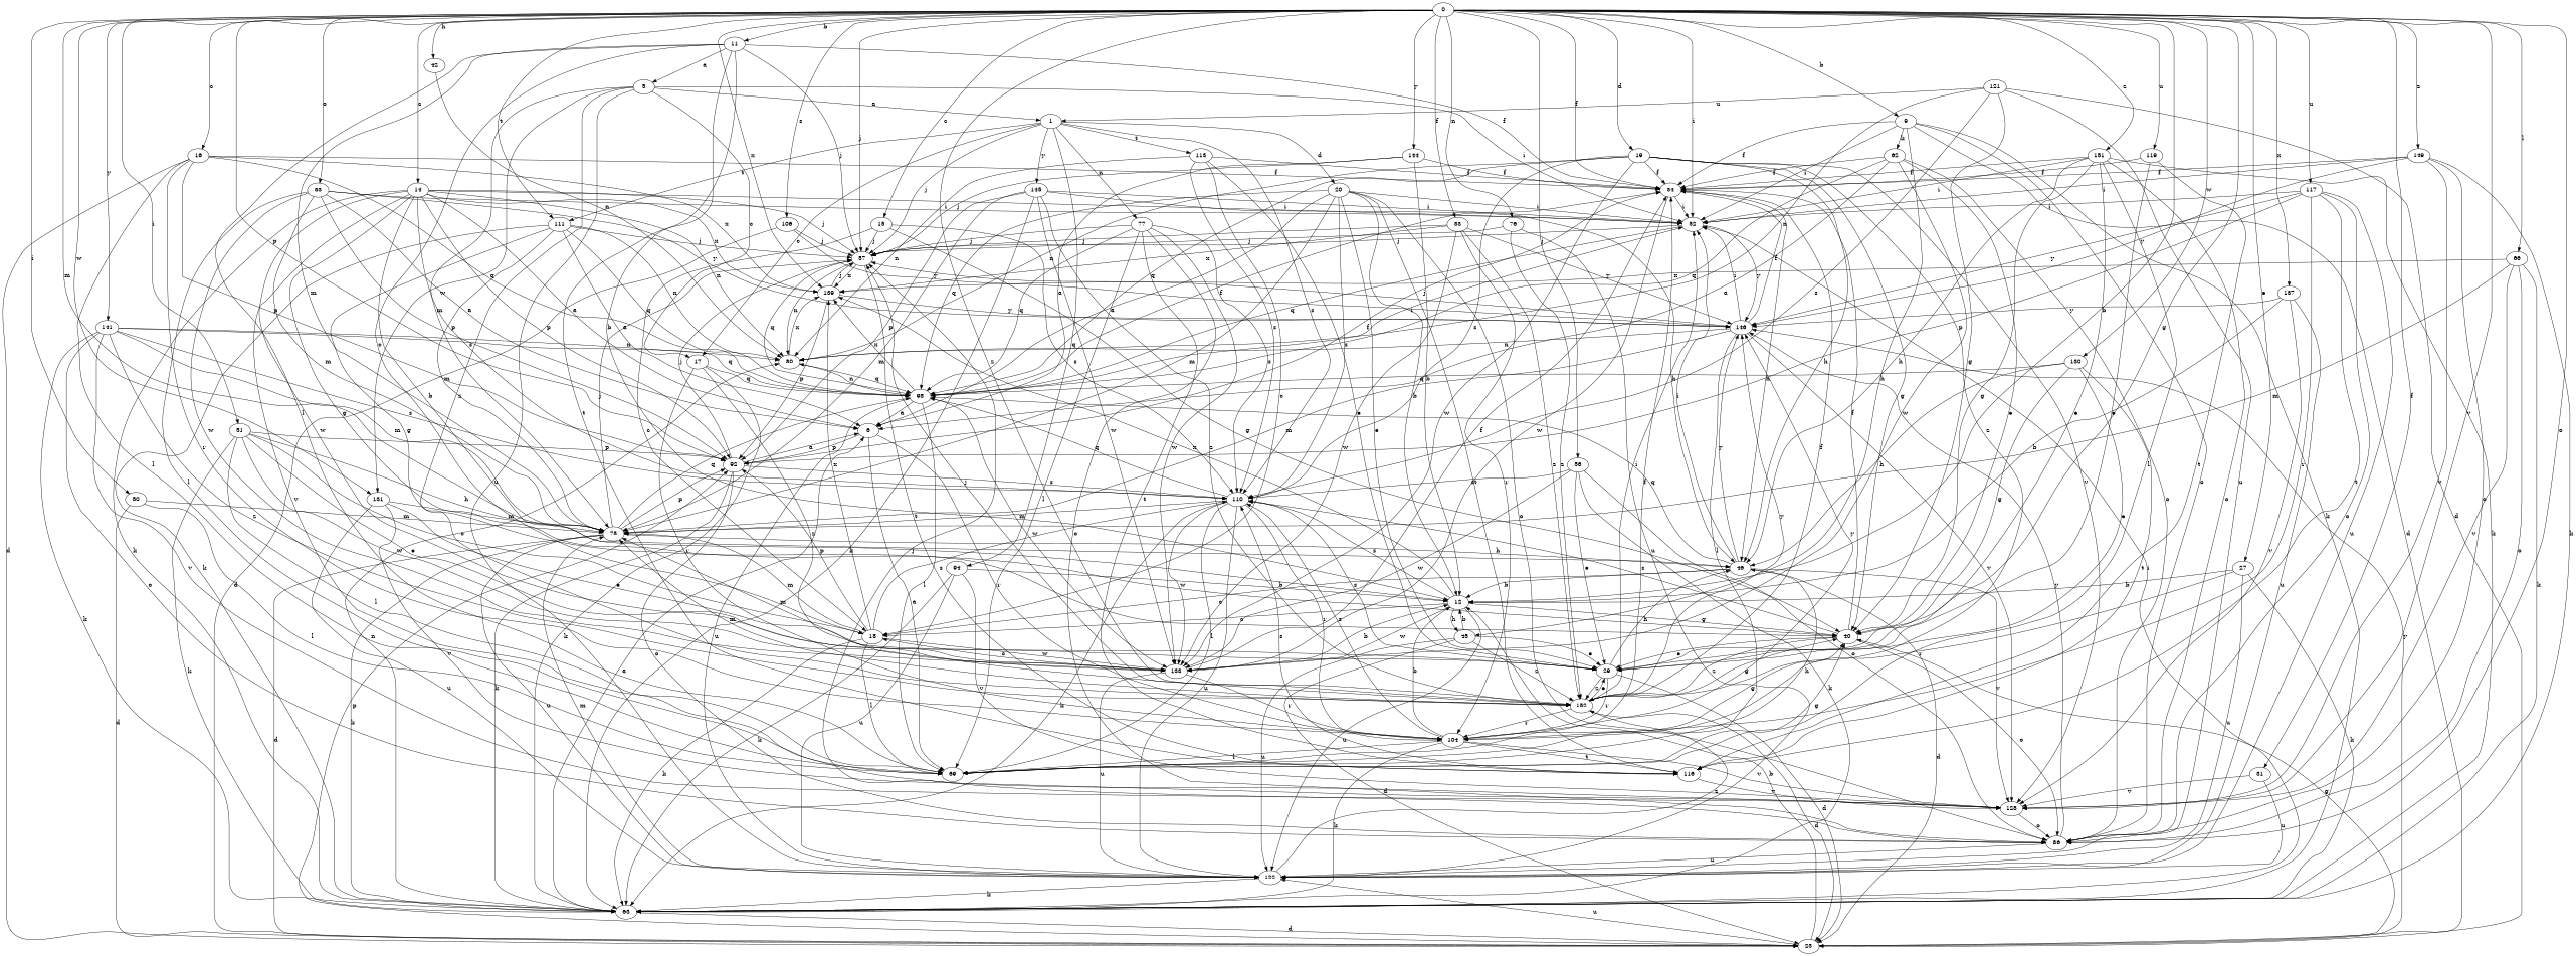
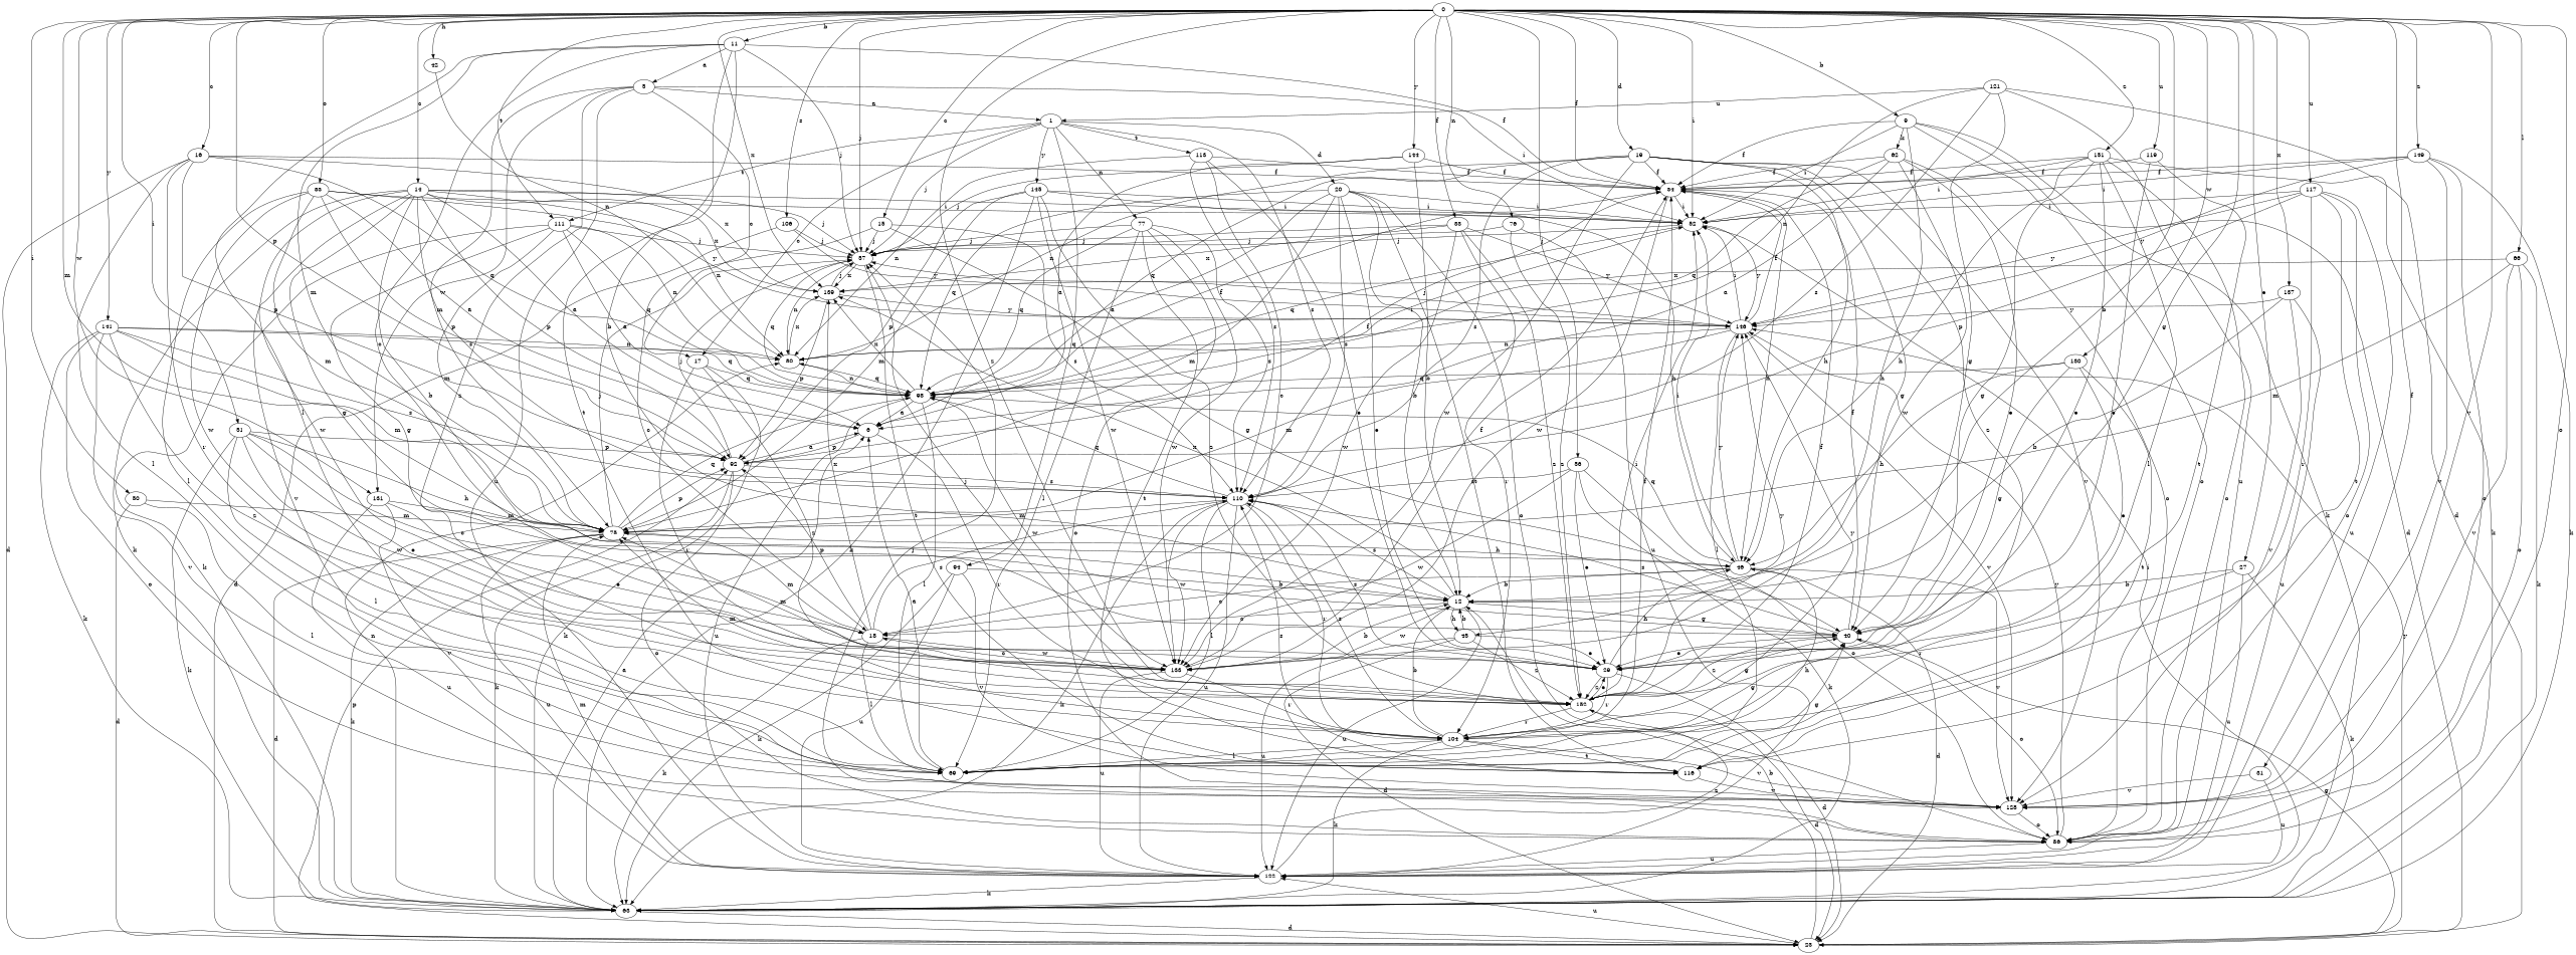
  strict digraph {
    0
    9
    11
    12
    14
    15
    16
    19
    27
    31
    33
    34
    40
    42
    50
    51
    52
    56
    57
    66
    75
    76
    83
    86
    92
    106
    111
    117
    119
    128
    130
    131
    137
    139
    141
    144
    149
    151
    152
    23
    45
    62
    63
    5
    18
    69
    116
    110
    122
    133
    6
    80
    104
    98
    46
    146
    29
    1
    17
    20
    77
    94
    113
    145
    121
    0 -> 9 [label=b]
    0 -> 11 [label=b]
    0 -> 12 [label=b]
    0 -> 14 [label=c]
    0 -> 15 [label=c]
    0 -> 16 [label=c]
    0 -> 19 [label=d]
    0 -> 27 [label=e]
    0 -> 31 [label=f]
    0 -> 33 [label=f]
    0 -> 34 [label=f]
    0 -> 40 [label=g]
    0 -> 42 [label=h]
    0 -> 50 [label=i]
    0 -> 51 [label=i]
    0 -> 52 [label=i]
    0 -> 56 [label=j]
    0 -> 57 [label=j]
    0 -> 66 [label=l]
    0 -> 75 [label=m]
    0 -> 76 [label=n]
    0 -> 83 [label=o]
    0 -> 86 [label=o]
    0 -> 92 [label=p]
    0 -> 106 [label=s]
    0 -> 111 [label=t]
    0 -> 117 [label=u]
    0 -> 119 [label=u]
    0 -> 128 [label=v]
    0 -> 130 [label=w]
    0 -> 131 [label=w]
    0 -> 137 [label=x]
    0 -> 139 [label=x]
    0 -> 141 [label=y]
    0 -> 144 [label=y]
    0 -> 149 [label=z]
    0 -> 151 [label=z]
    0 -> 152 [label=z]
    9 -> 34 [label=f]
    9 -> 52 [label=i]
    9 -> 86 [label=o]
    9 -> 23 [label=d]
    9 -> 45 [label=h]
    9 -> 62 [label=k]
    9 -> 63 [label=k]
    11 -> 12 [label=b]
    11 -> 34 [label=f]
    11 -> 57 [label=j]
    11 -> 75 [label=m]
    11 -> 5 [label=a]
    11 -> 18 [label=c]
    11 -> 69 [label=l]
    11 -> 116 [label=t]
    12 -> 40 [label=g]
    12 -> 139 [label=x]
    12 -> 45 [label=h]
    12 -> 18 [label=c]
    12 -> 110 [label=s]
    12 -> 122 [label=u]
    12 -> 133 [label=w]
    14 -> 12 [label=b]
    14 -> 40 [label=g]
    14 -> 52 [label=i]
    14 -> 57 [label=j]
    14 -> 92 [label=p]
    14 -> 128 [label=v]
    14 -> 139 [label=x]
    14 -> 63 [label=k]
    14 -> 110 [label=s]
    14 -> 133 [label=w]
    14 -> 6 [label=a]
    14 -> 80 [label=n]
    15 -> 40 [label=g]
    15 -> 57 [label=j]
    15 -> 18 [label=c]
    15 -> 110 [label=s]
    16 -> 34 [label=f]
    16 -> 92 [label=p]
    16 -> 139 [label=x]
    16 -> 23 [label=d]
    16 -> 69 [label=l]
    16 -> 104 [label=r]
    16 -> 98 [label=q]
    19 -> 34 [label=f]
    19 -> 40 [label=g]
    19 -> 128 [label=v]
    19 -> 152 [label=z]
    19 -> 110 [label=s]
    19 -> 133 [label=w]
    19 -> 80 [label=n]
    19 -> 98 [label=q]
    19 -> 46 [label=h]
    27 -> 12 [label=b]
    27 -> 63 [label=k]
    27 -> 122 [label=u]
    27 -> 104 [label=r]
    31 -> 128 [label=v]
    31 -> 122 [label=u]
    33 -> 57 [label=j]
    33 -> 139 [label=x]
    33 -> 152 [label=z]
    33 -> 133 [label=w]
    33 -> 104 [label=r]
    33 -> 146 [label=y]
    34 -> 52 [label=i]
    34 -> 133 [label=w]
    34 -> 46 [label=h]
    40 -> 34 [label=f]
    40 -> 86 [label=o]
    40 -> 152 [label=z]
    40 -> 110 [label=s]
    40 -> 29 [label=e]
    42 -> 80 [label=n]
    50 -> 75 [label=m]
    50 -> 23 [label=d]
    50 -> 69 [label=l]
    51 -> 92 [label=p]
    51 -> 63 [label=k]
    51 -> 18 [label=c]
    51 -> 69 [label=l]
    51 -> 133 [label=w]
    51 -> 46 [label=h]
    51 -> 29 [label=e]
    52 -> 57 [label=j]
    52 -> 98 [label=q]
    52 -> 146 [label=y]
    56 -> 86 [label=o]
    56 -> 63 [label=k]
    56 -> 110 [label=s]
    56 -> 133 [label=w]
    56 -> 29 [label=e]
    57 -> 139 [label=x]
    57 -> 116 [label=t]
    57 -> 80 [label=n]
    57 -> 98 [label=q]
    66 -> 75 [label=m]
    66 -> 86 [label=o]
    66 -> 128 [label=v]
    66 -> 139 [label=x]
    66 -> 63 [label=k]
    75 -> 57 [label=j]
    75 -> 92 [label=p]
    75 -> 23 [label=d]
    75 -> 63 [label=k]
    75 -> 122 [label=u]
    75 -> 98 [label=q]
    75 -> 46 [label=h]
    76 -> 57 [label=j]
    76 -> 152 [label=z]
    76 -> 122 [label=u]
    83 -> 52 [label=i]
    83 -> 75 [label=m]
    83 -> 92 [label=p]
    83 -> 69 [label=l]
    83 -> 133 [label=w]
    83 -> 6 [label=a]
    83 -> 146 [label=y]
    86 -> 57 [label=j]
    86 -> 122 [label=u]
    86 -> 146 [label=y]
    92 -> 34 [label=f]
    92 -> 57 [label=j]
    92 -> 86 [label=o]
    92 -> 63 [label=k]
    92 -> 110 [label=s]
    92 -> 6 [label=a]
    106 -> 57 [label=j]
    106 -> 23 [label=d]
    106 -> 146 [label=y]
    111 -> 40 [label=g]
    111 -> 57 [label=j]
    111 -> 75 [label=m]
    111 -> 63 [label=k]
    111 -> 6 [label=a]
    111 -> 80 [label=n]
    111 -> 98 [label=q]
    117 -> 52 [label=i]
    117 -> 86 [label=o]
    117 -> 92 [label=p]
    117 -> 116 [label=t]
    117 -> 122 [label=u]
    117 -> 104 [label=r]
    117 -> 146 [label=y]
    119 -> 34 [label=f]
    119 -> 116 [label=t]
    119 -> 29 [label=e]
    128 -> 86 [label=o]
    130 -> 40 [label=g]
    130 -> 116 [label=t]
    130 -> 98 [label=q]
    130 -> 46 [label=h]
    130 -> 29 [label=e]
    131 -> 75 [label=m]
    131 -> 128 [label=v]
    131 -> 122 [label=u]
    131 -> 29 [label=e]
    137 -> 12 [label=b]
    137 -> 128 [label=v]
    137 -> 122 [label=u]
    137 -> 146 [label=y]
    139 -> 57 [label=j]
    139 -> 92 [label=p]
    139 -> 146 [label=y]
    141 -> 75 [label=m]
    141 -> 86 [label=o]
    141 -> 128 [label=v]
    141 -> 152 [label=z]
    141 -> 63 [label=k]
    141 -> 110 [label=s]
    141 -> 80 [label=n]
    141 -> 98 [label=q]
    144 -> 12 [label=b]
    144 -> 34 [label=f]
    144 -> 57 [label=j]
    144 -> 6 [label=a]
    149 -> 34 [label=f]
    149 -> 52 [label=i]
    149 -> 86 [label=o]
    149 -> 128 [label=v]
    149 -> 63 [label=k]
    149 -> 146 [label=y]
    151 -> 34 [label=f]
    151 -> 40 [label=g]
    151 -> 52 [label=i]
    151 -> 86 [label=o]
    151 -> 63 [label=k]
    151 -> 69 [label=l]
    151 -> 46 [label=h]
    151 -> 29 [label=e]
    152 -> 34 [label=f]
    152 -> 40 [label=g]
    152 -> 52 [label=i]
    152 -> 57 [label=j]
    152 -> 75 [label=m]
    152 -> 23 [label=d]
    152 -> 104 [label=r]
    152 -> 146 [label=y]
    152 -> 29 [label=e]
    23 -> 12 [label=b]
    23 -> 40 [label=g]
    23 -> 92 [label=p]
    23 -> 122 [label=u]
    23 -> 146 [label=y]
    45 -> 12 [label=b]
    45 -> 152 [label=z]
    45 -> 23 [label=d]
    45 -> 122 [label=u]
    45 -> 29 [label=e]
    62 -> 34 [label=f]
    62 -> 86 [label=o]
    62 -> 133 [label=w]
    62 -> 6 [label=a]
    62 -> 98 [label=q]
    62 -> 29 [label=e]
    63 -> 52 [label=i]
    63 -> 23 [label=d]
    63 -> 6 [label=a]
    63 -> 80 [label=n]
    5 -> 52 [label=i]
    5 -> 75 [label=m]
    5 -> 131 [label=w]
    5 -> 152 [label=z]
    5 -> 122 [label=u]
    5 -> 1 [label=a]
    5 -> 17 [label=c]
    18 -> 75 [label=m]
    18 -> 92 [label=p]
    18 -> 139 [label=x]
    18 -> 63 [label=k]
    18 -> 69 [label=l]
    18 -> 110 [label=s]
    18 -> 133 [label=w]
    69 -> 34 [label=f]
    69 -> 40 [label=g]
-   6 -> 69 [label=a]
+   69 -> 6 [label=a]
    69 -> 46 [label=h]
    116 -> 128 [label=v]
    116 -> 110 [label=s]
    110 -> 75 [label=m]
    110 -> 63 [label=k]
    110 -> 69 [label=l]
    110 -> 122 [label=u]
    110 -> 133 [label=w]
    110 -> 104 [label=r]
    110 -> 98 [label=q]
    122 -> 75 [label=m]
    122 -> 152 [label=z]
    122 -> 63 [label=k]
    133 -> 12 [label=b]
    133 -> 34 [label=f]
    133 -> 75 [label=m]
    133 -> 18 [label=c]
    133 -> 122 [label=u]
    133 -> 104 [label=r]
    6 -> 92 [label=p]
    6 -> 104 [label=r]
    80 -> 139 [label=x]
    80 -> 98 [label=q]
    104 -> 12 [label=b]
    104 -> 40 [label=g]
    104 -> 128 [label=v]
    104 -> 63 [label=k]
    104 -> 69 [label=l]
    104 -> 116 [label=t]
    104 -> 110 [label=s]
    104 -> 146 [label=y]
    98 -> 34 [label=f]
    98 -> 52 [label=i]
    98 -> 139 [label=x]
    98 -> 69 [label=l]
    98 -> 122 [label=u]
    98 -> 133 [label=w]
    98 -> 6 [label=a]
    98 -> 80 [label=n]
    46 -> 12 [label=b]
    46 -> 52 [label=i]
    46 -> 128 [label=v]
    46 -> 23 [label=d]
    46 -> 18 [label=c]
    46 -> 98 [label=q]
    46 -> 146 [label=y]
    146 -> 34 [label=f]
    146 -> 52 [label=i]
    146 -> 57 [label=j]
    146 -> 75 [label=m]
    146 -> 128 [label=v]
    146 -> 69 [label=l]
    146 -> 80 [label=n]
    29 -> 152 [label=z]
    29 -> 23 [label=d]
    29 -> 110 [label=s]
    29 -> 104 [label=r]
    29 -> 46 [label=h]
    1 -> 57 [label=j]
    1 -> 111 [label=t]
    1 -> 110 [label=s]
    1 -> 17 [label=c]
    1 -> 20 [label=d]
    1 -> 77 [label=n]
    1 -> 94 [label=q]
    1 -> 113 [label=t]
    1 -> 145 [label=y]
    17 -> 152 [label=z]
    17 -> 63 [label=k]
    17 -> 104 [label=r]
    17 -> 98 [label=q]
    20 -> 12 [label=b]
    20 -> 52 [label=i]
    20 -> 75 [label=m]
    20 -> 86 [label=o]
    20 -> 116 [label=t]
    20 -> 110 [label=s]
    20 -> 6 [label=a]
    20 -> 98 [label=q]
    20 -> 29 [label=e]
    77 -> 57 [label=j]
    77 -> 86 [label=o]
    77 -> 69 [label=l]
    77 -> 116 [label=t]
    77 -> 110 [label=s]
    77 -> 133 [label=w]
    77 -> 98 [label=q]
    94 -> 12 [label=b]
    94 -> 128 [label=v]
    94 -> 63 [label=k]
    94 -> 122 [label=u]
    113 -> 34 [label=f]
    113 -> 18 [label=c]
    113 -> 110 [label=s]
    113 -> 80 [label=n]
    113 -> 29 [label=e]
    145 -> 52 [label=i]
    145 -> 75 [label=m]
    145 -> 92 [label=p]
    145 -> 152 [label=z]
    145 -> 63 [label=k]
    145 -> 133 [label=w]
    145 -> 46 [label=h]
    121 -> 40 [label=g]
    121 -> 23 [label=d]
    121 -> 110 [label=s]
    121 -> 122 [label=u]
    121 -> 80 [label=n]
    121 -> 1 [label=u]
  }
